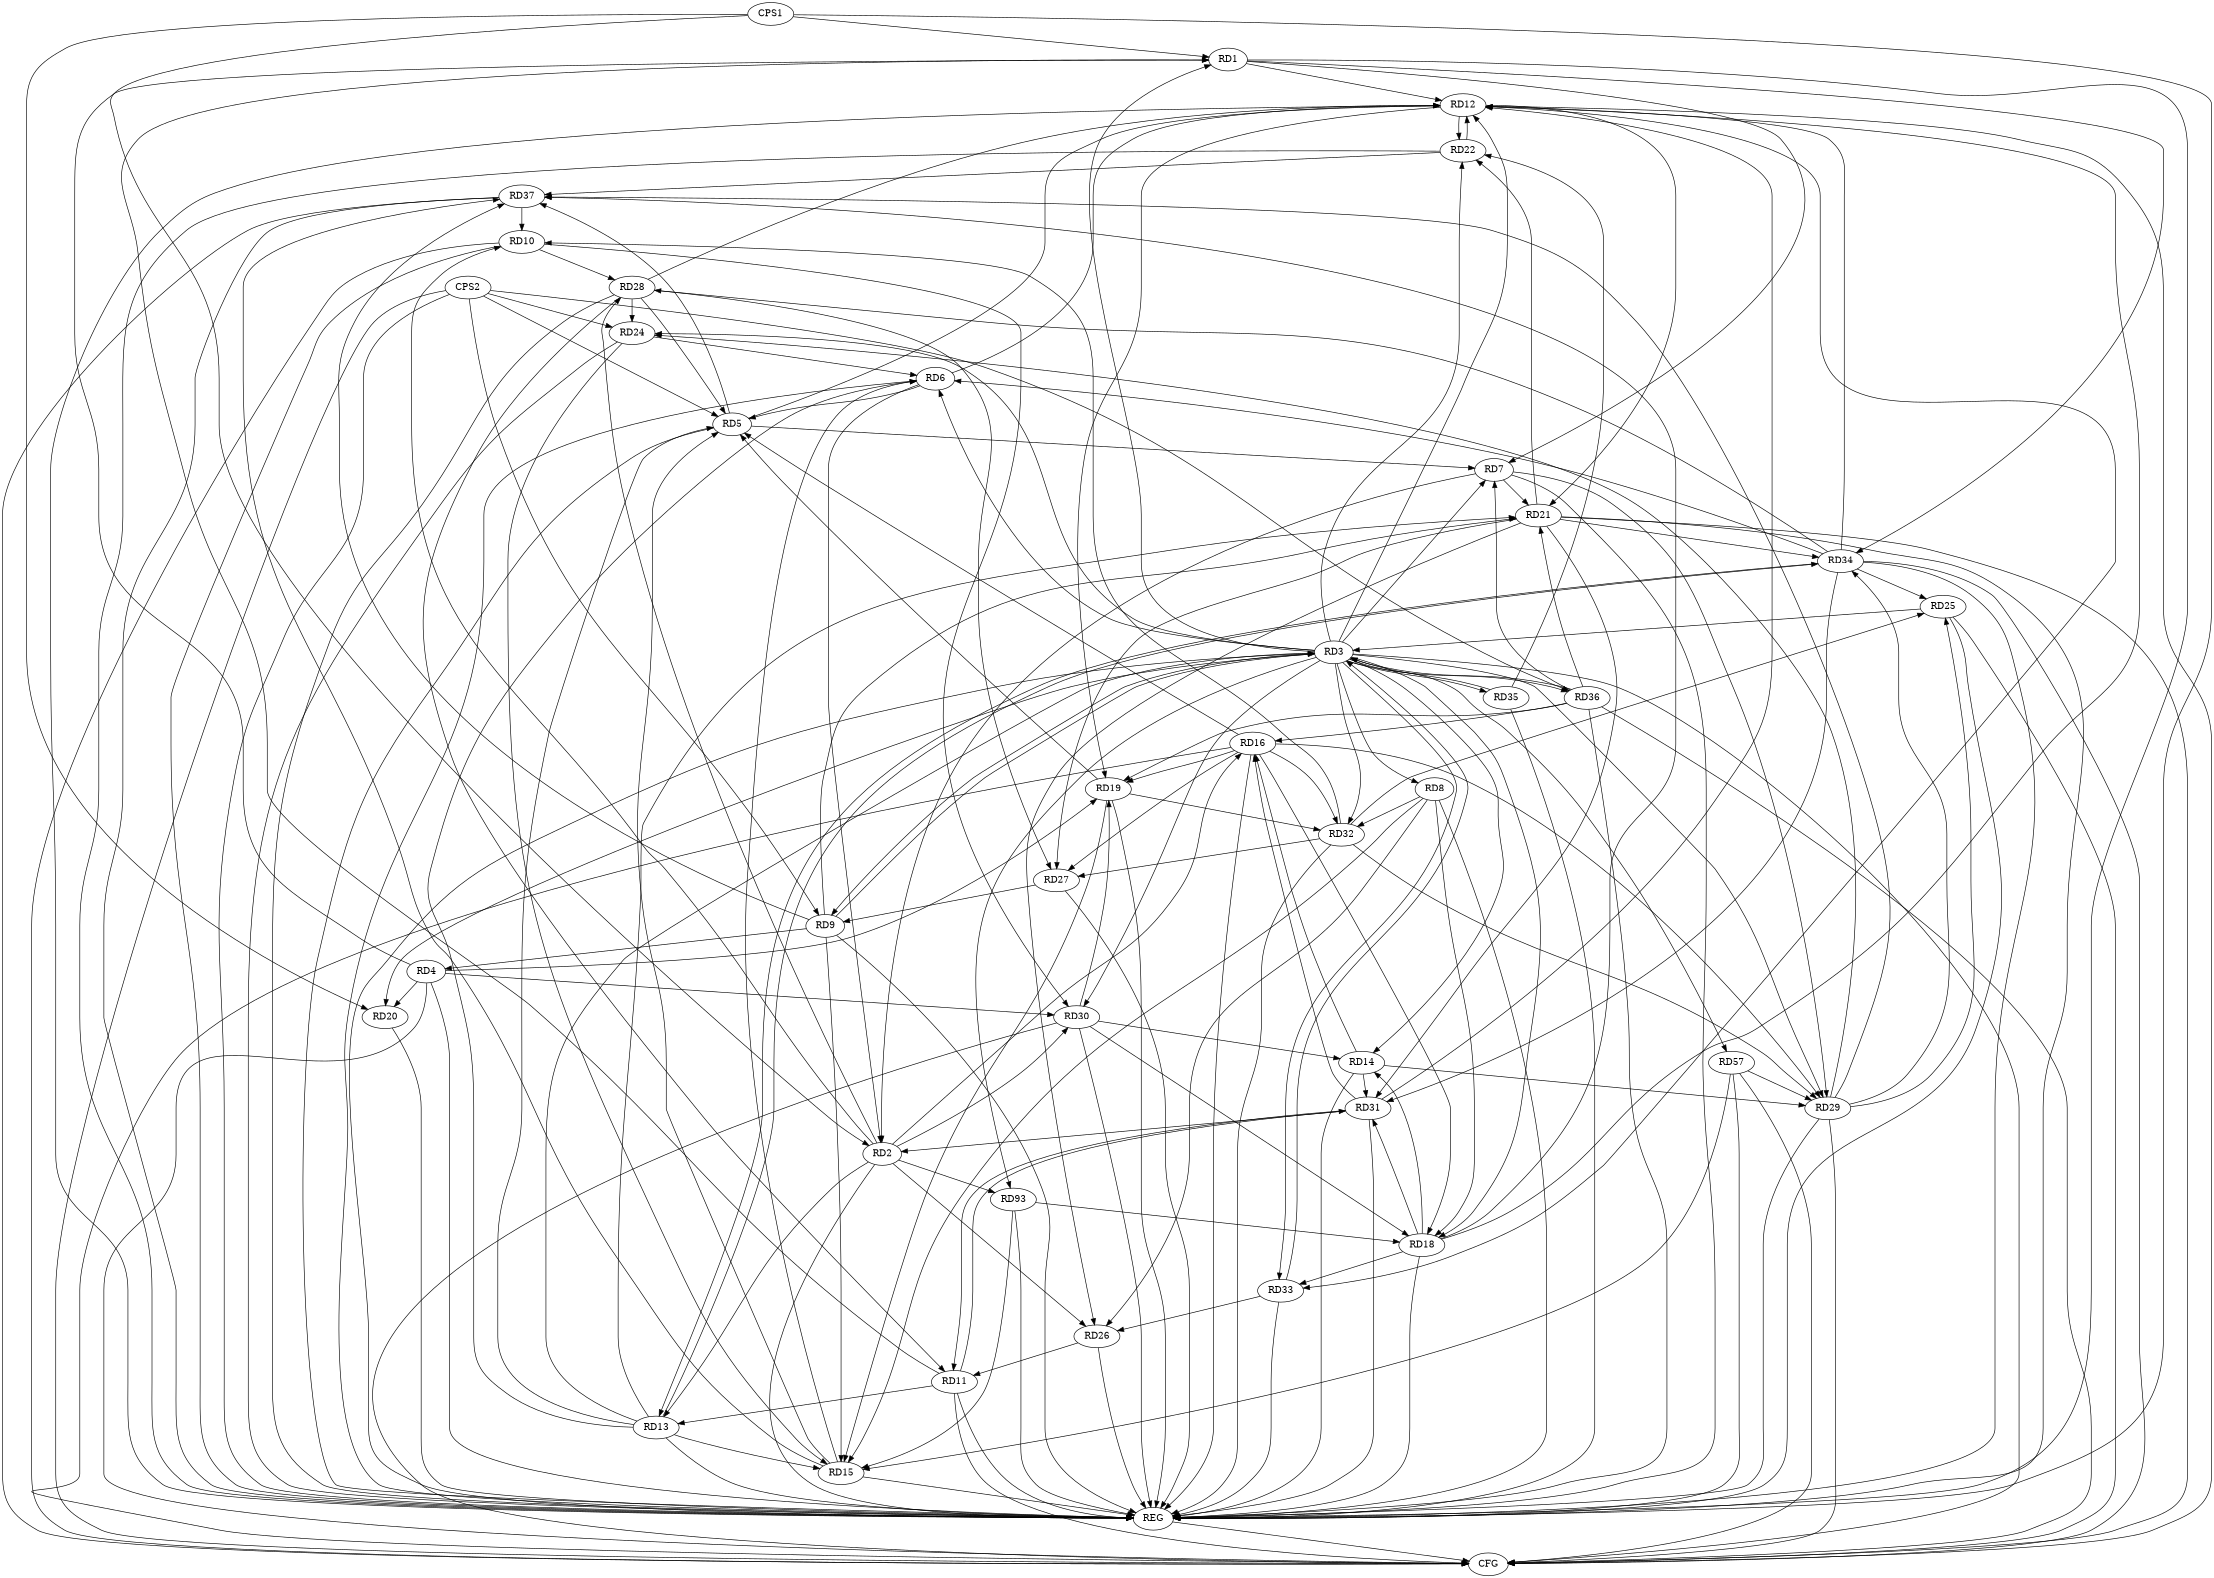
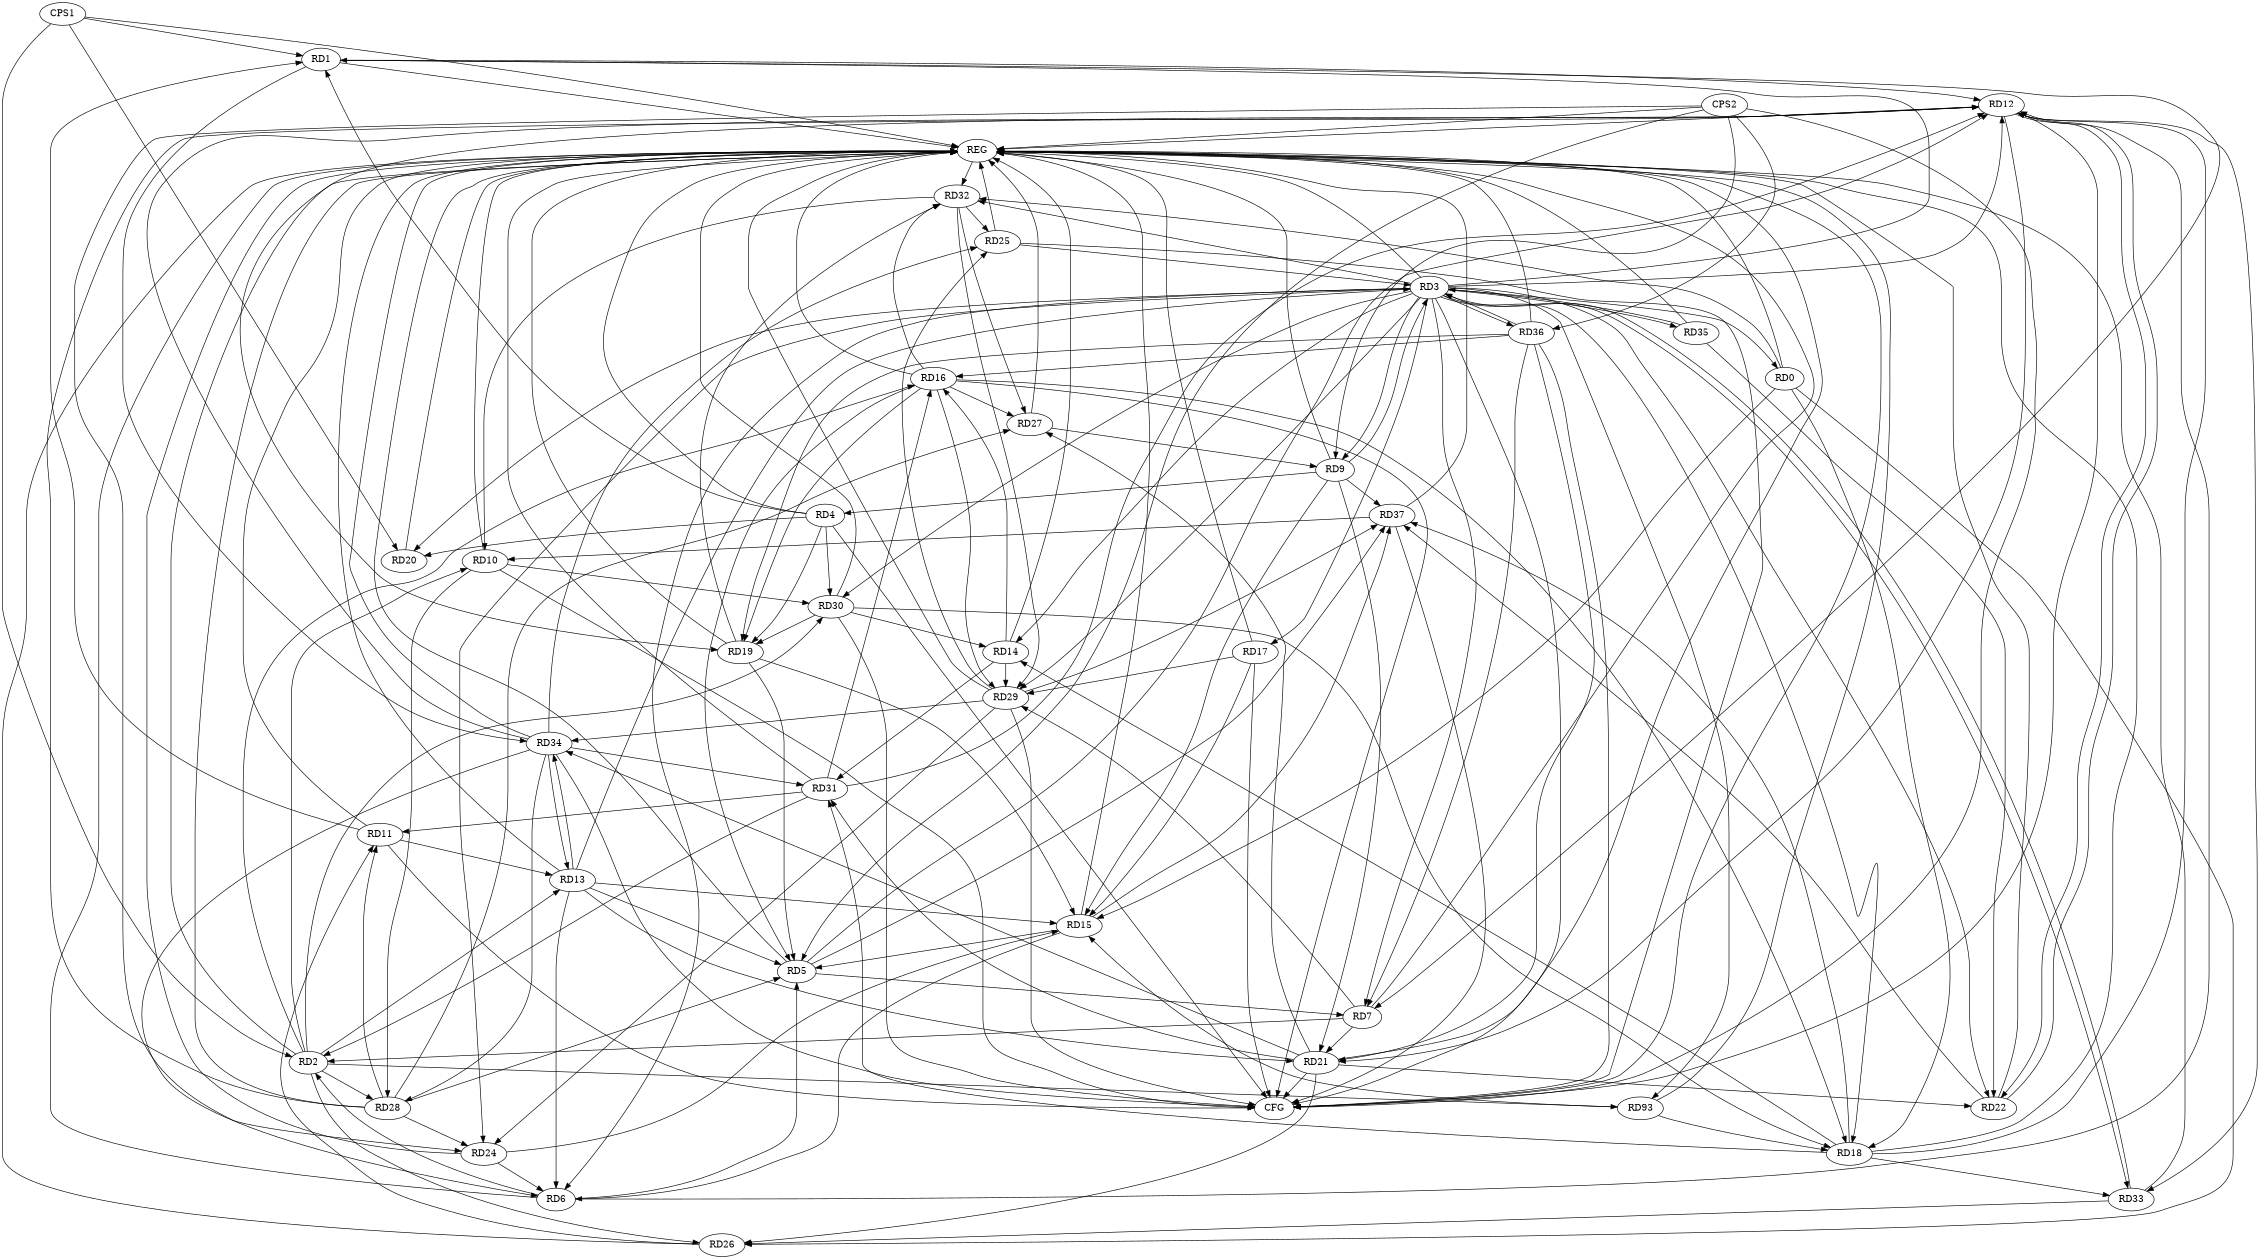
  strict digraph {
    n1 [label=RD1]
    n2 [label=RD12]
    n3 [label=RD34]
    n4 [label=REG]
    n5 [label=RD7]
    n6 [label=RD22]
    n7 [label=RD33]
    n8 [label=CFG]
    n9 [label=RD19]
    n10 [label=RD21]
    n11 [label=RD13]
    n12 [label=RD28]
    n13 [label=RD6]
    n14 [label=RD31]
    n15 [label=RD25]
    n16 [label=RD2]
    n17 [label=RD10]
    n18 [label=RD16]
    n19 [label=RD93]
    n20 [label=RD26]
    n21 [label=RD30]
    n22 [label=RD3]
    n23 [label=RD5]
    n24 [label=RD15]
    n25 [label=RD18]
    n26 [label=RD29]
    n27 [label=RD32]
    n28 [label=RD27]
    n29 [label=RD11]
    n30 [label=RD24]
    n31 [label=RD14]
-   n32 [label=RD8]
+   n32 [label=RD0]
    n33 [label=RD9]
-   n34 [label=RD57]
+   n34 [label=RD17]
    n35 [label=RD20]
    n36 [label=RD35]
    n37 [label=RD36]
    n38 [label=RD4]
    n39 [label=RD37]
    n40 [label=CPS1]
    n41 [label=CPS2]
    n1 -> n2
    n1 -> n3
    n1 -> n4
    n1 -> n5
    n2 -> n4
    n2 -> n6
    n2 -> n7
    n2 -> n8
    n2 -> n9
    n2 -> n10
    n3 -> n2
    n3 -> n4
    n3 -> n8
    n3 -> n11
    n3 -> n12
    n3 -> n13
    n3 -> n14
    n3 -> n15
    n4 -> n8
    n5 -> n4
    n5 -> n10
    n5 -> n16
    n5 -> n26
    n6 -> n2
    n6 -> n4
    n6 -> n39
    n7 -> n4
    n7 -> n20
    n7 -> n22
    n9 -> n4
    n9 -> n23
    n9 -> n24
    n9 -> n27
    n10 -> n3
    n10 -> n4
    n10 -> n6
    n10 -> n8
    n10 -> n14
    n10 -> n20
    n10 -> n28
    n11 -> n3
    n11 -> n4
    n11 -> n10
    n11 -> n13
    n11 -> n22
    n11 -> n23
    n11 -> n24
    n12 -> n2
    n12 -> n4
    n12 -> n23
    n12 -> n28
    n12 -> n29
    n12 -> n30
    n13 -> n2
    n13 -> n4
    n13 -> n16
    n13 -> n23
    n14 -> n2
    n14 -> n4
    n14 -> n16
    n14 -> n18
    n14 -> n29
    n15 -> n4
    n15 -> n8
    n15 -> n22
    n16 -> n4
    n16 -> n11
    n16 -> n12
    n16 -> n17
    n16 -> n18
    n16 -> n19
    n16 -> n20
    n16 -> n21
    n17 -> n4
    n17 -> n8
    n17 -> n12
    n17 -> n21
    n18 -> n4
    n18 -> n8
    n18 -> n9
    n18 -> n23
    n18 -> n25
    n18 -> n26
    n18 -> n27
    n18 -> n28
    n19 -> n4
    n19 -> n24
    n19 -> n25
    n20 -> n4
    n20 -> n29
    n21 -> n4
    n21 -> n8
    n21 -> n9
    n21 -> n25
    n21 -> n31
    n22 -> n1
    n22 -> n2
    n22 -> n4
    n22 -> n5
    n22 -> n6
    n22 -> n7
    n22 -> n8
    n22 -> n13
    n22 -> n19
    n22 -> n21
    n22 -> n25
    n22 -> n26
    n22 -> n27
    n22 -> n30
    n22 -> n31
    n22 -> n32
    n22 -> n33
    n22 -> n34
    n22 -> n35
    n22 -> n36
    n22 -> n37
    n23 -> n2
    n23 -> n4
    n23 -> n5
    n23 -> n39
    n24 -> n4
    n24 -> n13
    n24 -> n23
    n24 -> n39
    n25 -> n2
    n25 -> n4
    n25 -> n7
    n25 -> n14
    n25 -> n31
    n25 -> n39
    n26 -> n3
    n26 -> n4
    n26 -> n8
    n26 -> n15
    n26 -> n30
    n26 -> n39
-   n27 -> n4
+   n4 -> n27
    n27 -> n15
    n27 -> n17
    n27 -> n26
    n27 -> n28
    n28 -> n4
    n28 -> n33
    n29 -> n1
    n29 -> n4
    n29 -> n8
    n29 -> n11
-   n29 -> n14
    n30 -> n4
    n30 -> n13
    n30 -> n24
    n31 -> n4
    n31 -> n14
    n31 -> n18
    n31 -> n26
    n32 -> n4
    n32 -> n20
    n32 -> n24
    n32 -> n25
    n32 -> n27
    n33 -> n4
    n33 -> n10
    n33 -> n22
    n33 -> n24
    n33 -> n38
    n33 -> n39
    n34 -> n4
    n34 -> n8
    n34 -> n24
    n34 -> n26
    n35 -> n4
    n36 -> n4
    n36 -> n6
    n36 -> n22
    n37 -> n4
    n37 -> n5
    n37 -> n8
    n37 -> n9
    n37 -> n10
    n37 -> n18
    n37 -> n22
    n38 -> n1
    n38 -> n4
    n38 -> n8
    n38 -> n9
    n38 -> n21
    n38 -> n35
    n39 -> n4
    n39 -> n8
    n39 -> n17
    n40 -> n1
    n40 -> n4
    n40 -> n16
    n40 -> n35
    n41 -> n4
    n41 -> n8
    n41 -> n23
    n41 -> n30
    n41 -> n33
    n41 -> n37
  }
